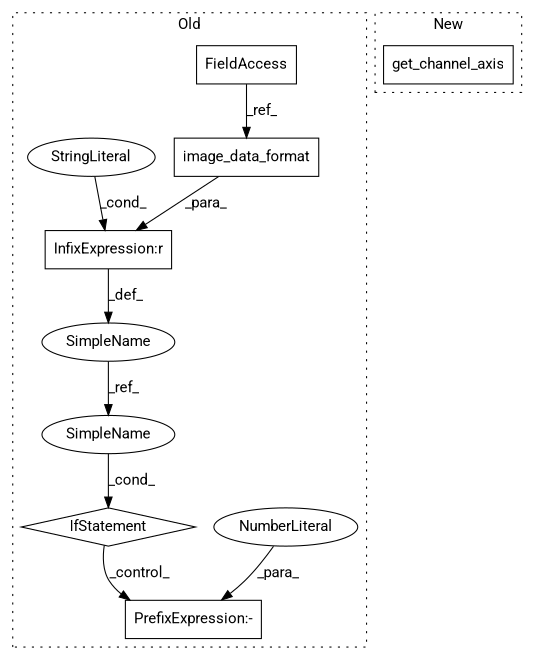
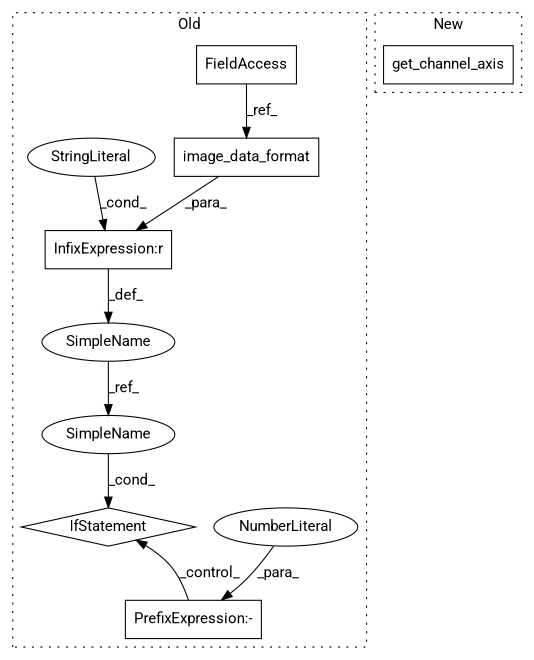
  digraph {
    fontname=Roboto
    node [a=32 fontname=Roboto l=17 shape=box]
    edge [fontname=Roboto]
    n1 [l=19 label=image_data_format s=4728]
    n2 [a=27 l=4 label="InfixExpression:r" s=4747]
    n3 [a=22 l=5 label=FieldAccess s=4714]
    n4 [a=25 l=3 label=IfStatement s=5006 shape=diamond]
    n5 [a=42 label=SimpleName s=4695 shape=ellipse]
    n6 [a=38 l=1 label="PrefixExpression:-" s=5013]
    n7 [a=34 l=1 label=NumberLiteral s=5014 shape=ellipse]
    n8 [a=45 l=16 label=StringLiteral s=4751 shape=ellipse]
    n9 [a=42 label=SimpleName s=4989 shape=ellipse]
    n10 [l=18 label=get_channel_axis s=4934]
    subgraph cluster_1 {
      label=Old
      style=dotted
      n1
      n2
      n3
      n4
      n5
      n6
      n7
      n8
      n9
    }
    subgraph cluster_2 {
      label=New
      style=dotted
      n10
    }
    n1 -> n2 [label=_para_]
    n2 -> n5 [label=_def_]
    n3 -> n1 [label=_ref_]
-   n4 -> n6 [label=_control_]
+   n6 -> n4 [label=_control_]
    n5 -> n9 [label=_ref_]
    n7 -> n6 [label=_para_]
    n8 -> n2 [label=_cond_]
    n9 -> n4 [label=_cond_]
  }
